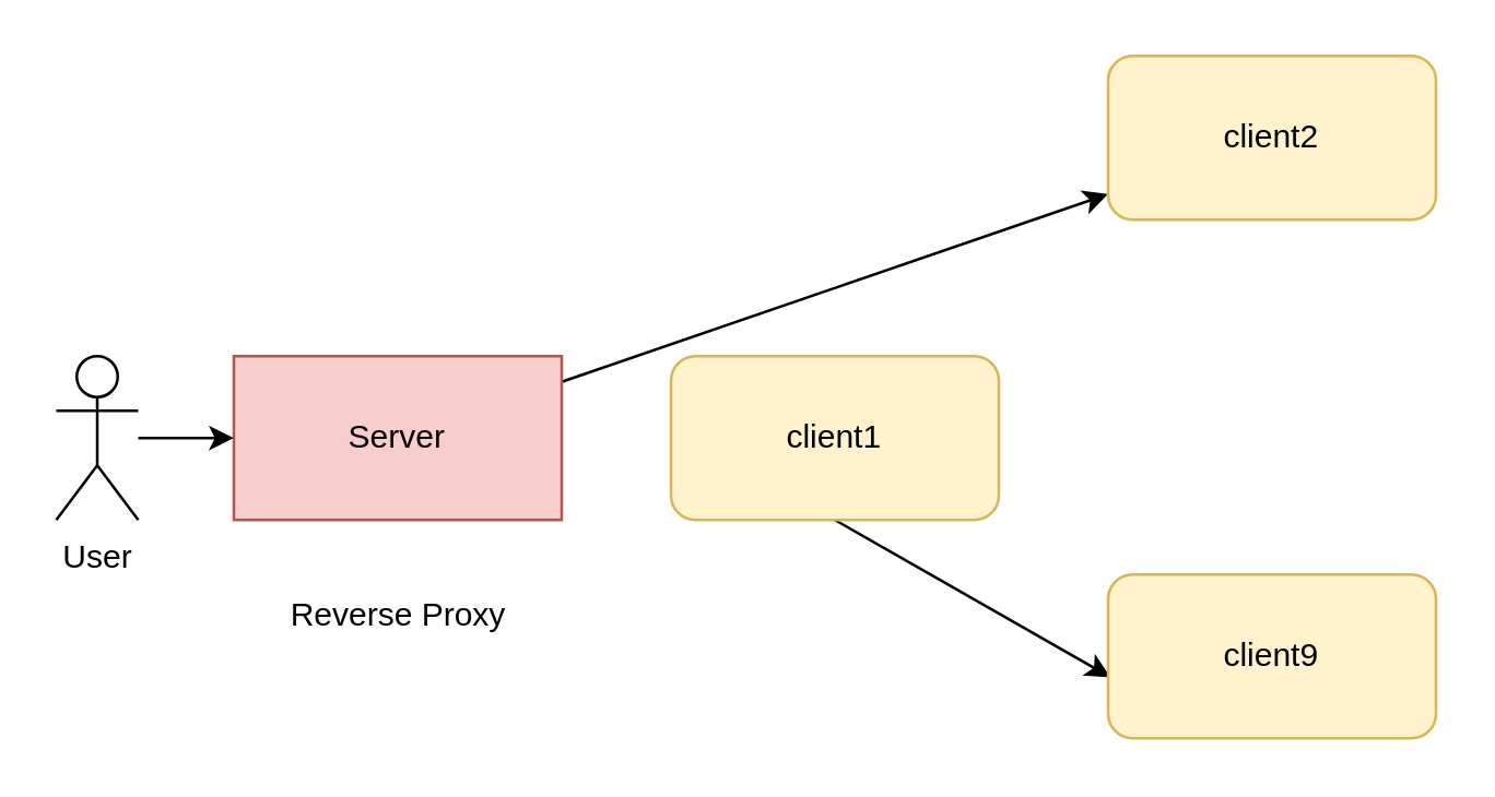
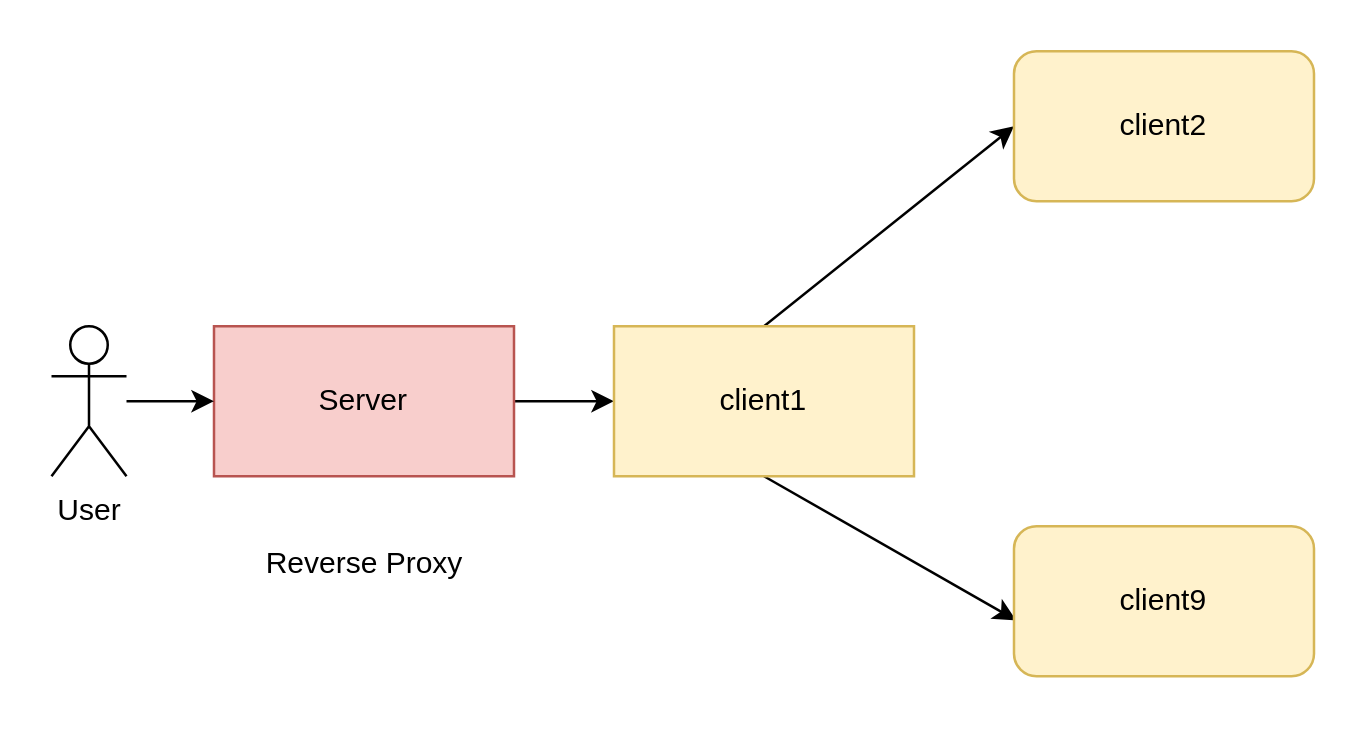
  <mxCell id="0" />
  <mxCell id="1" parent="0" />
+ <mxCell id="2" style="edgeStyle=none;html=1;entryX=0;entryY=0.5;entryDx=0;entryDy=0;exitX=0.5;exitY=0;exitDx=0;exitDy=0;" parent="1" source="11" target="6" edge="1"><mxGeometry relative="1" as="geometry" /></mxCell>
  <mxCell id="3" style="edgeStyle=none;html=1;entryX=0.007;entryY=0.627;entryDx=0;entryDy=0;entryPerimeter=0;exitX=0.5;exitY=1;exitDx=0;exitDy=0;" parent="1" source="11" target="7" edge="1"><mxGeometry relative="1" as="geometry" /></mxCell>
- <mxCell id="4" style="edgeStyle=none;html=1;" parent="1" source="5" target="6" edge="1"><mxGeometry relative="1" as="geometry" /></mxCell>
+ <mxCell id="4" style="edgeStyle=none;html=1;entryX=0;entryY=0.5;entryDx=0;entryDy=0;" parent="1" source="5" target="11" edge="1"><mxGeometry relative="1" as="geometry" /></mxCell>
  <mxCell id="5" value="Server" style="rounded=0;whiteSpace=wrap;html=1;fillColor=#f8cecc;strokeColor=#b85450;" parent="1" vertex="1"><mxGeometry x="85" y="130" width="120" height="60" as="geometry" /></mxCell>
  <mxCell id="6" value="client2" style="rounded=1;whiteSpace=wrap;html=1;fillColor=#fff2cc;strokeColor=#d6b656;" parent="1" vertex="1"><mxGeometry x="405" y="20" width="120" height="60" as="geometry" /></mxCell>
  <mxCell id="7" value="client9" style="rounded=1;whiteSpace=wrap;html=1;fillColor=#fff2cc;strokeColor=#d6b656;" parent="1" vertex="1"><mxGeometry x="405" y="210" width="120" height="60" as="geometry" /></mxCell>
  <mxCell id="8" style="edgeStyle=none;html=1;entryX=0;entryY=0.5;entryDx=0;entryDy=0;" parent="1" source="9" target="5" edge="1"><mxGeometry relative="1" as="geometry" /></mxCell>
  <mxCell id="9" value="User" style="shape=umlActor;verticalLabelPosition=bottom;verticalAlign=top;html=1;outlineConnect=0;" parent="1" vertex="1"><mxGeometry x="20" y="130" width="30" height="60" as="geometry" /></mxCell>
  <mxCell id="10" value="Reverse Proxy" style="text;html=1;align=center;verticalAlign=middle;resizable=0;points=[];autosize=1;strokeColor=none;fillColor=none;" parent="1" vertex="1"><mxGeometry x="95" y="210" width="100" height="30" as="geometry" /></mxCell>
- <mxCell id="11" value="client1" style="rounded=1;whiteSpace=wrap;html=1;fillColor=#fff2cc;strokeColor=#d6b656;" parent="1" vertex="1"><mxGeometry x="245" y="130" width="120" height="60" as="geometry" /></mxCell>
+ <mxCell id="11" value="client1" style="whiteSpace=wrap;html=1;fillColor=#fff2cc;strokeColor=#d6b656;rounded=0;" parent="1" vertex="1"><mxGeometry x="245" y="130" width="120" height="60" as="geometry" /></mxCell>
